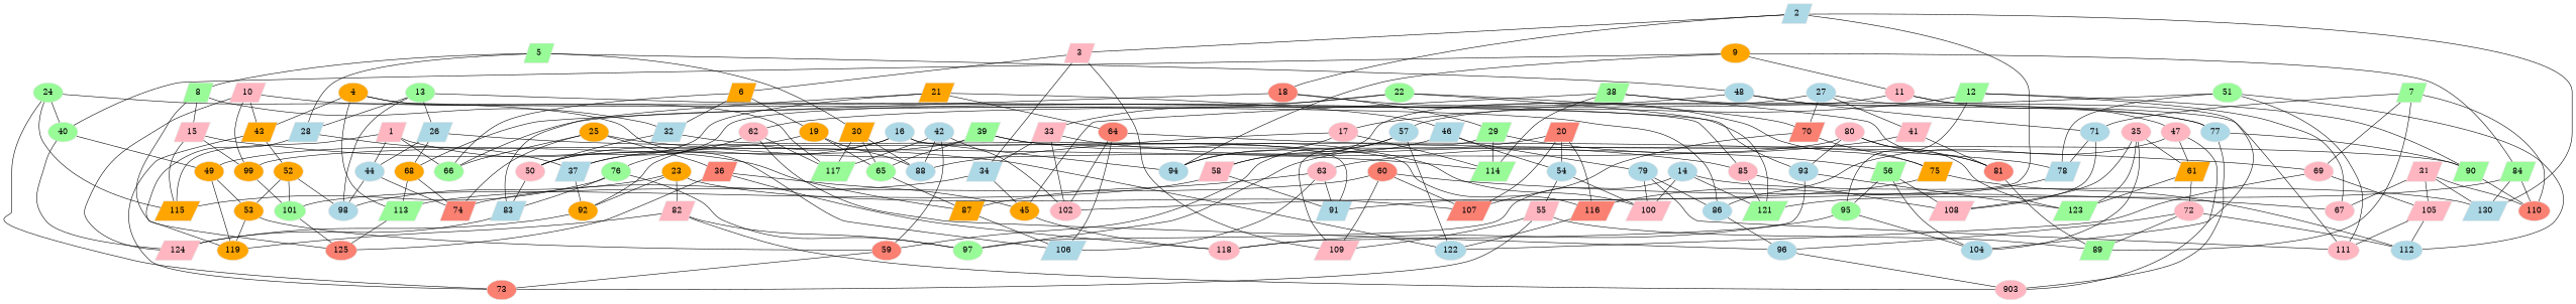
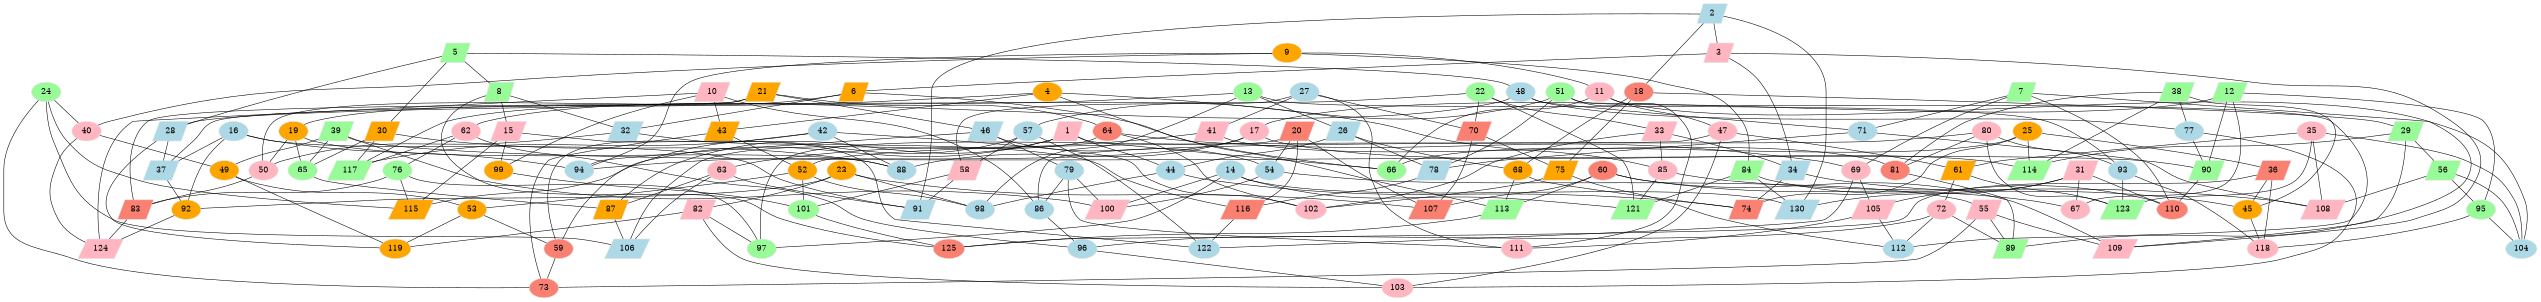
  graph {
    node [color=gray90 fillcolor=lightpink shape=ellipse style=filled]
    1 [shape=parallelogram]
    44 [fillcolor=lightblue]
    66 [fillcolor=palegreen]
    87 [fillcolor=orange shape=parallelogram]
    115 [fillcolor=orange shape=parallelogram]
    98 [fillcolor=lightblue]
    74 [fillcolor=salmon shape=parallelogram]
    106 [fillcolor=lightblue shape=parallelogram]
    2 [fillcolor=lightblue shape=parallelogram]
    3 [shape=parallelogram]
    18 [fillcolor=salmon]
    91 [fillcolor=lightblue shape=parallelogram]
    n13 [fillcolor=lightblue label=130 shape=parallelogram]
    6 [fillcolor=orange shape=parallelogram]
    34 [fillcolor=lightblue shape=parallelogram]
    109 [shape=parallelogram]
    29 [fillcolor=palegreen shape=parallelogram]
    68 [fillcolor=orange]
    75 [fillcolor=orange shape=parallelogram]
    19 [fillcolor=orange]
    32 [fillcolor=lightblue shape=parallelogram]
    45 [fillcolor=orange]
    4 [fillcolor=orange]
    43 [fillcolor=orange shape=parallelogram]
    85
    113 [fillcolor=palegreen shape=parallelogram]
    117 [fillcolor=palegreen shape=parallelogram]
    73 [fillcolor=salmon]
    52 [fillcolor=orange]
    121 [fillcolor=palegreen shape=parallelogram]
    108 [shape=parallelogram]
    125 [fillcolor=salmon]
    5 [fillcolor=palegreen shape=parallelogram]
    8 [fillcolor=palegreen shape=parallelogram]
    28 [fillcolor=lightblue shape=parallelogram]
    30 [fillcolor=orange shape=parallelogram]
    48 [fillcolor=lightblue]
    15 [shape=parallelogram]
    37 [fillcolor=lightblue shape=parallelogram]
    119 [fillcolor=orange]
    88 [fillcolor=lightblue]
    65 [fillcolor=palegreen]
    71 [fillcolor=lightblue]
    77 [fillcolor=lightblue]
    62
    50
    116 [fillcolor=salmon shape=parallelogram]
    7 [fillcolor=palegreen shape=parallelogram]
    69
    89 [fillcolor=palegreen shape=parallelogram]
    110 [fillcolor=salmon]
    122 [fillcolor=lightblue]
    105 [shape=parallelogram]
    78 [fillcolor=lightblue shape=parallelogram]
    99 [fillcolor=orange]
    9 [fillcolor=orange]
    11
-   40 [fillcolor=palegreen]
+   40
    84 [fillcolor=palegreen shape=parallelogram]
    94 [fillcolor=lightblue]
    47
    104 [fillcolor=lightblue]
    124 [shape=parallelogram]
    49 [fillcolor=orange]
    10 [shape=parallelogram]
    86 [fillcolor=lightblue]
    96 [fillcolor=lightblue]
    101 [fillcolor=palegreen]
    61 [fillcolor=orange shape=parallelogram]
-   103 [label=903]
+   103
    12 [fillcolor=palegreen shape=parallelogram]
    17
    67
    90 [fillcolor=palegreen shape=parallelogram]
    95 [fillcolor=palegreen]
    114 [fillcolor=palegreen shape=parallelogram]
    118
    13 [fillcolor=palegreen]
    26 [fillcolor=lightblue shape=parallelogram]
    93 [fillcolor=lightblue]
    123 [fillcolor=palegreen shape=parallelogram]
    14 [fillcolor=lightblue]
    97 [fillcolor=palegreen]
    100 [shape=parallelogram]
    16 [fillcolor=lightblue]
    92 [fillcolor=orange]
    56 [fillcolor=palegreen shape=parallelogram]
    102
    112 [fillcolor=lightblue]
-   83 [fillcolor=lightblue shape=parallelogram]
+   83 [fillcolor=salmon shape=parallelogram]
    20 [fillcolor=salmon shape=parallelogram]
    54 [fillcolor=lightblue]
    107 [fillcolor=salmon shape=parallelogram]
    55 [shape=parallelogram]
    21 [fillcolor=orange shape=parallelogram]
    46 [fillcolor=lightblue shape=parallelogram]
    64 [fillcolor=salmon]
    79 [fillcolor=lightblue]
    22 [fillcolor=palegreen]
    33 [shape=parallelogram]
    70 [fillcolor=salmon shape=parallelogram]
    23 [fillcolor=orange]
    82 [shape=parallelogram]
    24 [fillcolor=palegreen]
    25 [fillcolor=orange]
    36 [fillcolor=salmon shape=parallelogram]
    27 [fillcolor=lightblue]
    41 [shape=parallelogram]
    58 [shape=parallelogram]
    111
    81 [fillcolor=salmon]
    63
    31 [shape=parallelogram]
    35
    72
    38 [fillcolor=palegreen shape=parallelogram]
    39 [fillcolor=palegreen shape=parallelogram]
    53 [fillcolor=orange]
    42 [fillcolor=lightblue]
    59 [fillcolor=salmon]
    76 [fillcolor=palegreen]
    51 [fillcolor=palegreen]
    57 [fillcolor=lightblue]
    60 [fillcolor=salmon]
    80
    1 -- 44
    1 -- 66
    1 -- 87
    1 -- 115
    44 -- 98
    44 -- 74
    87 -- 106
    2 -- 3
    2 -- 18
    2 -- 91
    2 -- n13
    3 -- 6
    3 -- 34
    3 -- 109
    18 -- 29
    18 -- 68
    18 -- 75
    6 -- 66
    6 -- 19
    6 -- 32
    34 -- 74
    34 -- 45
    29 -- 109
    29 -- 114
    29 -- 56
    68 -- 74
    68 -- 113
    75 -- 102
    75 -- 112
    19 -- 88
    19 -- 65
    19 -- 50
    32 -- 50
    32 -- 116
    45 -- 118
    4 -- 43
    4 -- 85
    4 -- 113
    4 -- 117
    43 -- 73
    43 -- 52
    85 -- 121
    85 -- 108
    113 -- 125
    52 -- 98
    52 -- 101
    52 -- 53
    5 -- 8
    5 -- 28
    5 -- 30
    5 -- 48
    8 -- 32
    8 -- 125
    8 -- 15
    28 -- 37
    28 -- 119
    30 -- 117
    30 -- 88
    30 -- 65
    48 -- 71
    48 -- 77
    48 -- 62
    15 -- 115
    15 -- 122
    15 -- 99
    37 -- 92
    65 -- 87
    71 -- 108
    71 -- 78
    77 -- 103
    77 -- 90
    62 -- 117
    62 -- 96
    62 -- 76
    50 -- 83
    116 -- 122
    7 -- 71
    7 -- 69
    7 -- 89
    7 -- 110
    69 -- 122
    69 -- 105
    105 -- 112
    105 -- 111
    78 -- 116
    99 -- 101
    9 -- 11
    9 -- 40
    9 -- 84
    9 -- 94
    11 -- 66
    11 -- 47
    11 -- 104
    40 -- 124
    40 -- 49
    84 -- n13
    84 -- 121
    84 -- 110
    47 -- 86
    47 -- 61
    47 -- 103
    49 -- 119
    49 -- 53
    10 -- 43
    10 -- 99
    10 -- 124
    10 -- 86
    86 -- 96
    96 -- 103
    101 -- 125
    61 -- 123
    61 -- 72
    12 -- 17
    12 -- 67
    12 -- 90
    12 -- 95
    17 -- 88
    17 -- 94
    17 -- 114
    90 -- 110
    95 -- 104
    95 -- 118
    13 -- 98
    13 -- 28
    13 -- 26
    13 -- 93
    26 -- 44
    26 -- 68
    26 -- 78
    93 -- 118
    93 -- 123
    14 -- n13
    14 -- 121
    14 -- 97
    14 -- 100
    16 -- 91
    16 -- 37
    16 -- 94
    16 -- 92
    92 -- 124
    56 -- 108
    56 -- 104
    56 -- 95
    83 -- 124
    20 -- 116
    20 -- 97
    20 -- 54
    20 -- 107
    54 -- 100
    54 -- 55
    55 -- 109
    55 -- 73
    55 -- 89
    21 -- 50
    21 -- 83
    21 -- 46
    21 -- 64
    46 -- 94
    46 -- 54
    46 -- 79
    64 -- 106
    64 -- 69
    64 -- 102
    79 -- 86
    79 -- 100
    79 -- 111
    22 -- 121
    22 -- 37
    22 -- 33
    22 -- 70
    33 -- 34
    33 -- 85
    33 -- 102
    70 -- 75
    70 -- 107
    23 -- 98
    23 -- 92
    23 -- 107
    23 -- 82
    82 -- 119
    82 -- 103
    82 -- 97
    24 -- 115
    24 -- 106
    24 -- 73
    24 -- 40
    25 -- 66
    25 -- 74
    25 -- 114
    25 -- 36
    36 -- 45
    36 -- 125
    36 -- 118
    27 -- 70
    27 -- 41
    27 -- 58
    27 -- 111
    41 -- 81
    41 -- 63
    58 -- 91
    58 -- 101
    81 -- 89
    63 -- 87
    63 -- 106
    63 -- 91
    31 -- n13
    31 -- 110
    31 -- 105
    31 -- 67
    35 -- 108
    35 -- 104
    35 -- 61
    35 -- 123
    72 -- 89
    72 -- 96
    72 -- 112
    38 -- 45
    38 -- 77
    38 -- 114
    38 -- 81
    39 -- 65
    39 -- 49
    39 -- 90
    39 -- 100
    53 -- 119
    53 -- 59
    42 -- 117
    42 -- 88
    42 -- 102
    42 -- 59
    59 -- 73
    76 -- 115
    76 -- 97
    76 -- 83
    51 -- 78
    51 -- 112
    51 -- 111
    51 -- 57
    57 -- 122
    57 -- 58
    57 -- 59
    60 -- 109
    60 -- 113
    60 -- 67
    60 -- 107
-   80 -- 99
+   80 -- 52
    80 -- 93
    80 -- 123
    80 -- 81
  }
